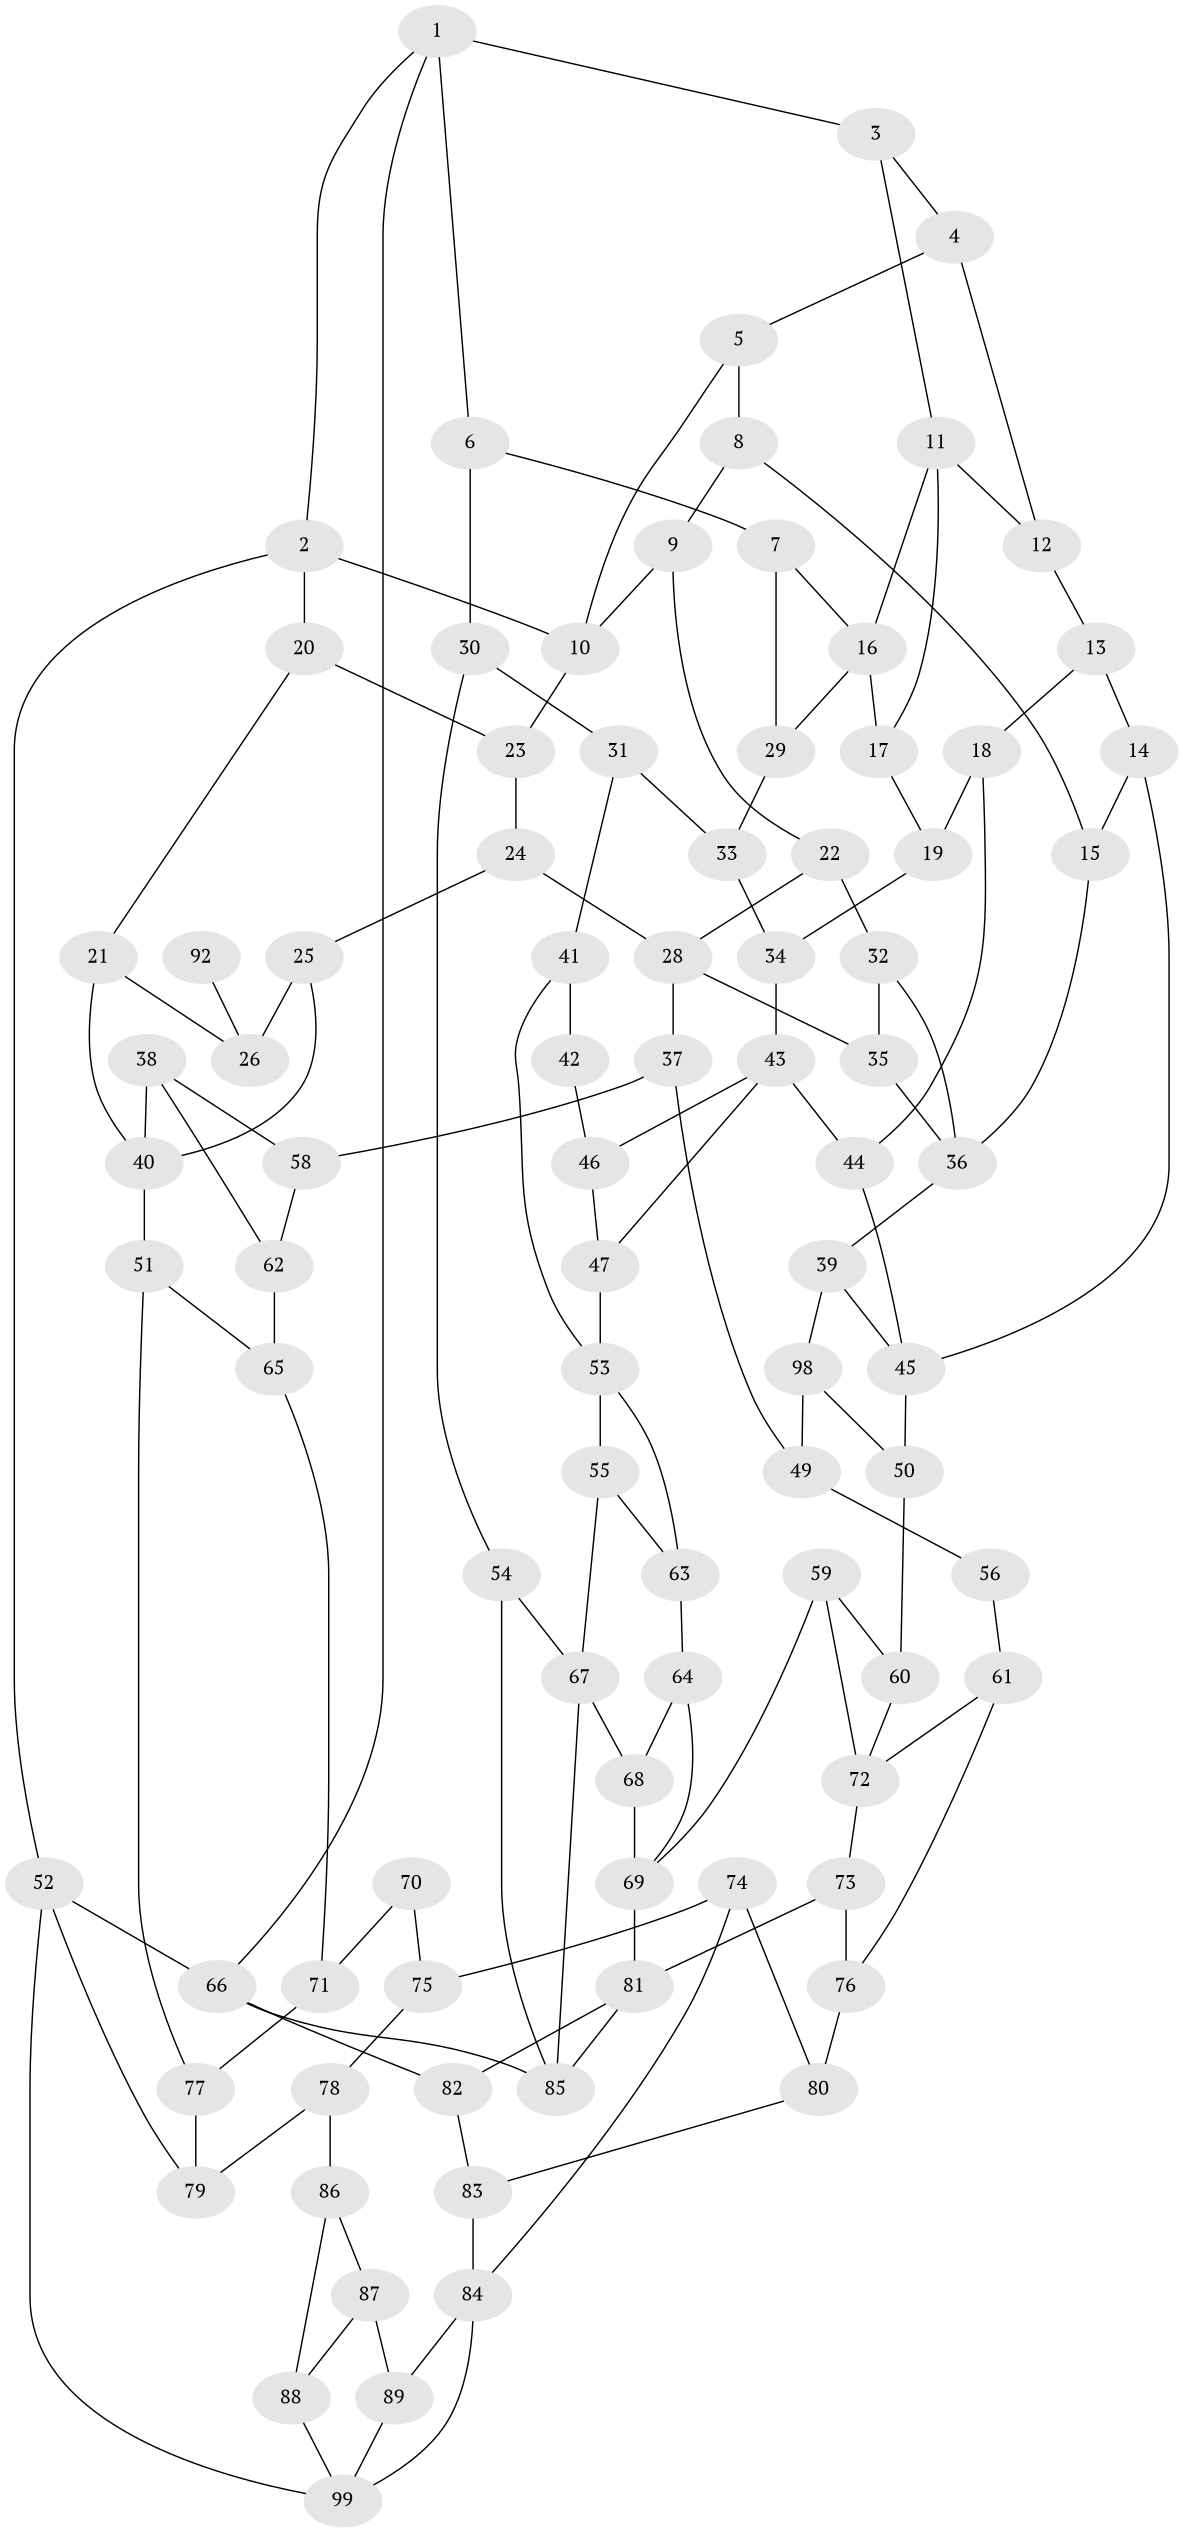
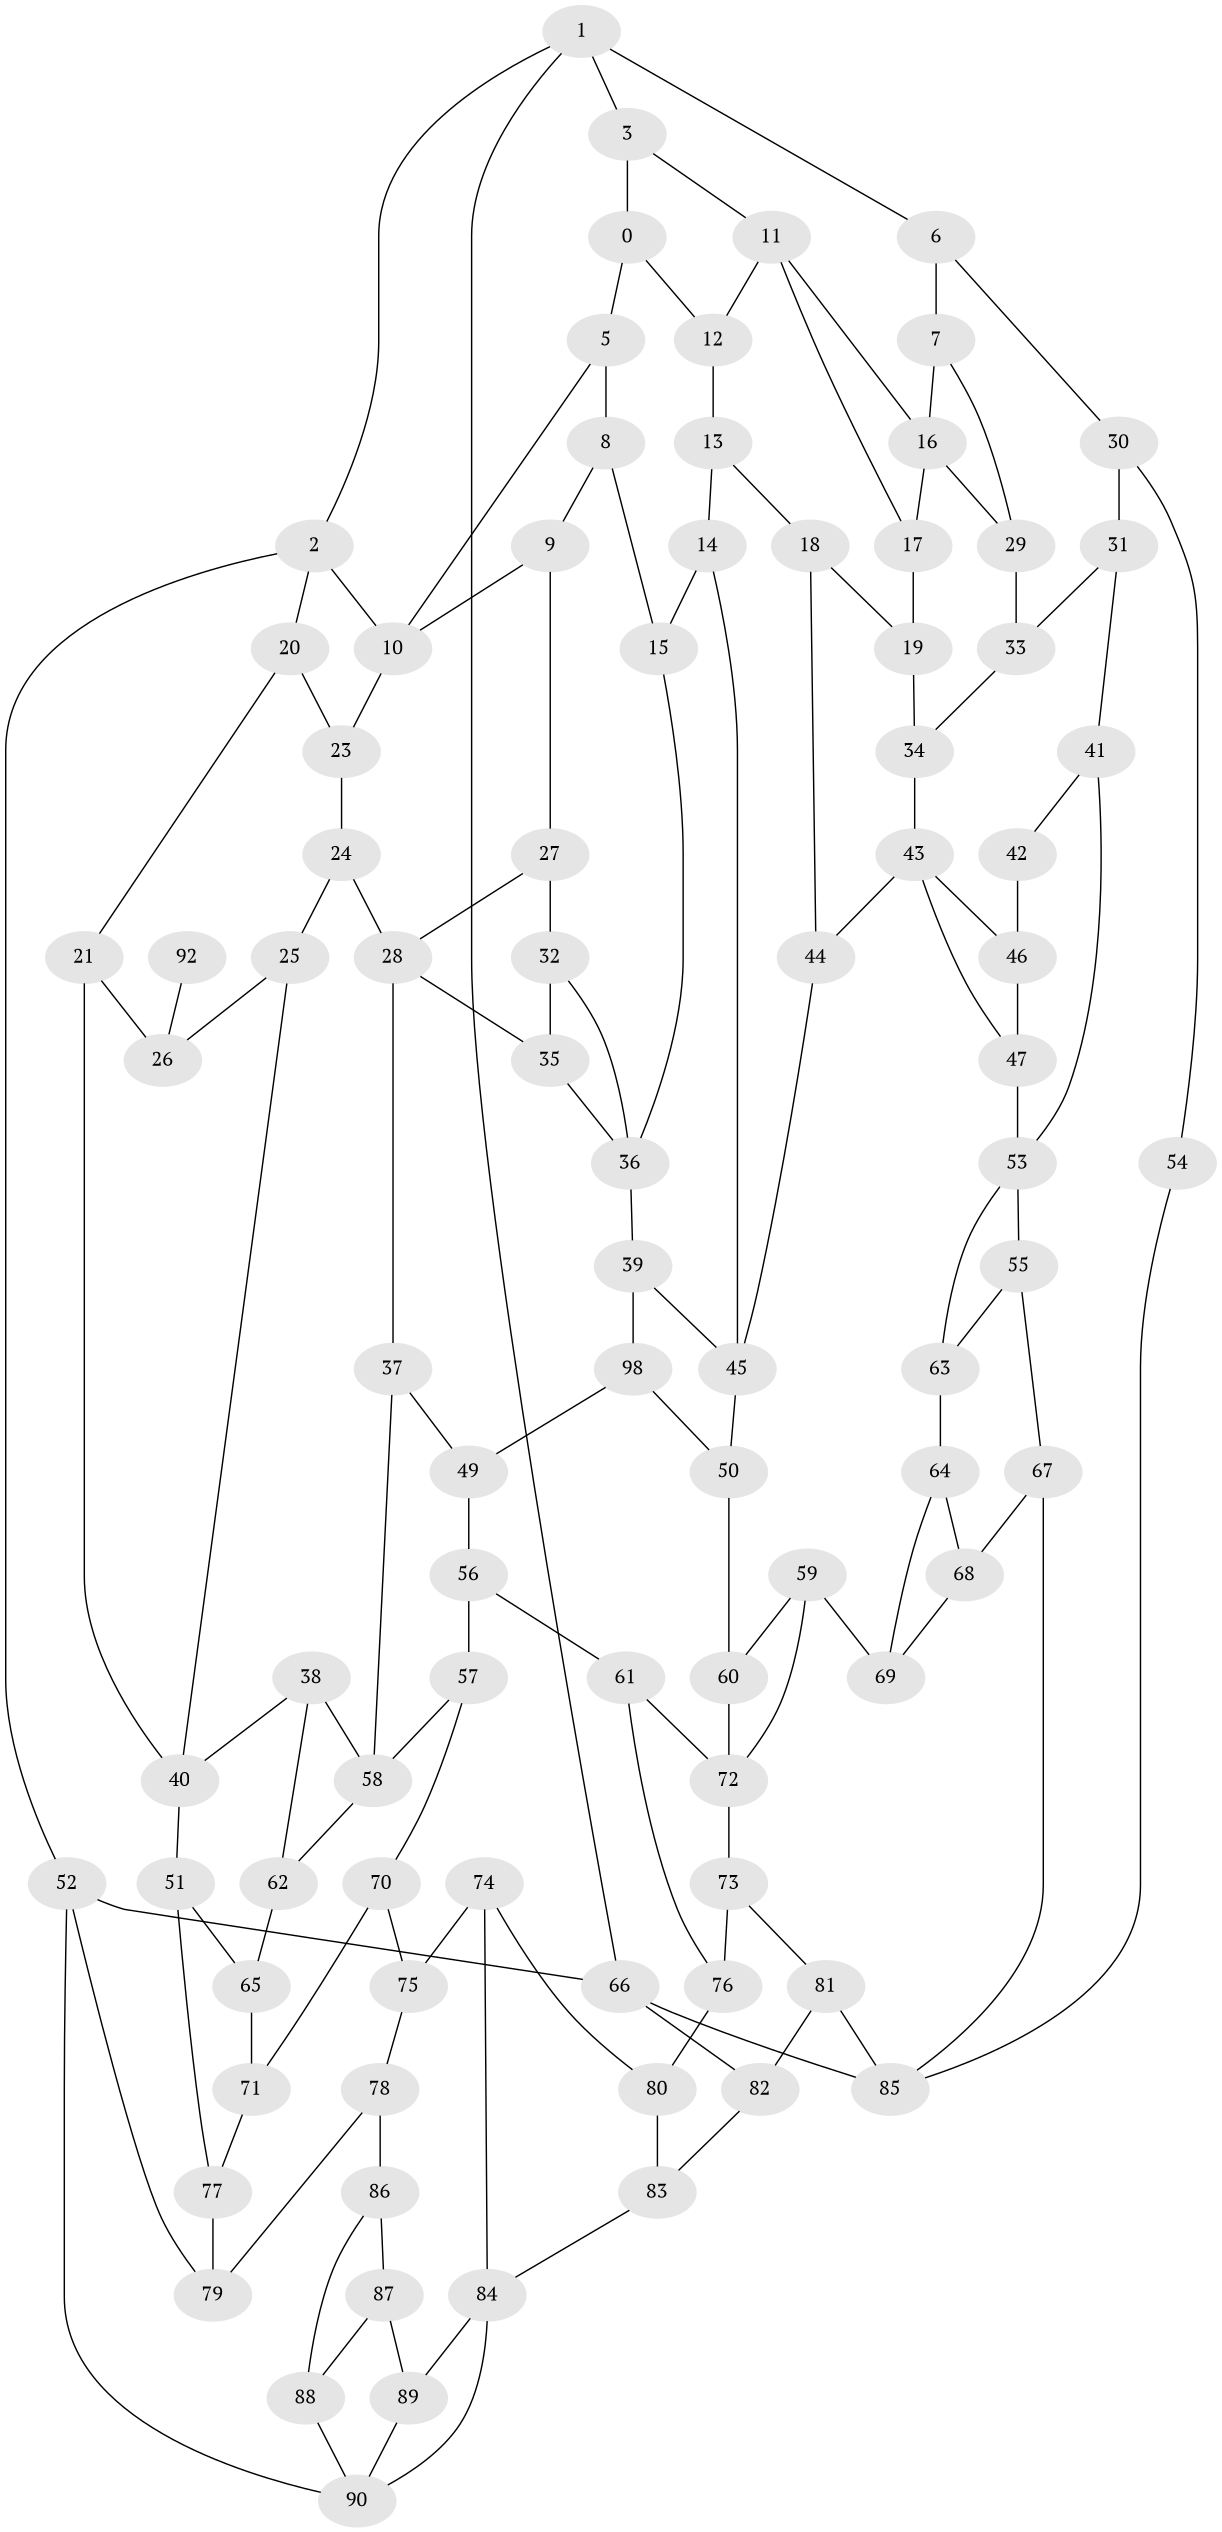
  graph {
    fontname="PT Serif"
    node [color=gray90 fontname="PT Serif" style=filled]
    edge [fontname="PT Serif" weight=1.0]
    1
    2
    3
    6
    66
    10
    20
    52
-   4
+   4 [label=0]
    11
    7
    30
    85
    82
    23
    21
    79
-   90 [label=99]
+   90
    5
    12
    16
    17
    8
    13
    9
    15
    29
    31
    54
    33
-   27 [label=22]
+   27
    36
    28
    32
    24
    19
    14
    18
    45
    44
    50
    39
    34
    43
    26
    40
    51
    n48 [label=92]
    25
    35
    37
    41
    67
    42
    53
    46
    47
    49
    58
    n60 [label=98]
    56
    62
    38
    65
    77
    55
    63
    60
+   57
    61
    72
    71
    64
    68
    70
    76
    75
    59
    69
    81
    73
    80
    83
    78
    74
    84
    89
    86
    87
    88
    1 -- 2
    1 -- 3
    1 -- 6
    1 -- 66
    2 -- 10
    2 -- 20
    2 -- 52
    3 -- 4
    3 -- 11
    6 -- 7
    6 -- 30
    66 -- 85
    66 -- 82
    10 -- 23
    20 -- 23
    20 -- 21
    52 -- 66
    52 -- 79
    52 -- 90
    4 -- 5
    4 -- 12
    11 -- 12
    11 -- 16
    11 -- 17
    7 -- 16
    7 -- 29
    30 -- 31
    30 -- 54
    82 -- 83
    23 -- 24
    21 -- 26
    21 -- 40
    5 -- 10
    5 -- 8
    12 -- 13
    16 -- 17
    16 -- 29
    17 -- 19
    8 -- 9
    8 -- 15
    13 -- 14
    13 -- 18
    9 -- 10
    9 -- 27
    15 -- 36
    29 -- 33 [weight=2.0]
    31 -- 33
    31 -- 41
    54 -- 85
-   54 -- 67
    33 -- 34
    27 -- 28
    27 -- 32 [weight=2.0]
    36 -- 39
    28 -- 35
    28 -- 37
    32 -- 36
    32 -- 35
    24 -- 28
    24 -- 25
    19 -- 34
    14 -- 15
    14 -- 45
    18 -- 19
    18 -- 44
    45 -- 50
    44 -- 45
    50 -- 60
    39 -- 45
    39 -- n60
    34 -- 43
    43 -- 44
    43 -- 46
    43 -- 47
    40 -- 51
    51 -- 65
    51 -- 77
    n48 -- 26 [weight=2.0]
    25 -- 26
    25 -- 40
    35 -- 36
    37 -- 49
    37 -- 58
    41 -- 42
    41 -- 53
    67 -- 85
    67 -- 68
    42 -- 46 [weight=2.0]
    53 -- 55
    53 -- 63
    46 -- 47
    47 -- 53
    49 -- 56
    58 -- 62
    n60 -- 50
    n60 -- 49
+   56 -- 57
    56 -- 61
    62 -- 65 [weight=2.0]
    38 -- 40
    38 -- 58
    38 -- 62
    65 -- 71
    77 -- 79 [weight=2.0]
    55 -- 67
    55 -- 63
    63 -- 64 [weight=2.0]
    60 -- 72
+   57 -- 58
+   57 -- 70
    61 -- 72
    61 -- 76
    72 -- 73
    71 -- 77
    64 -- 68
    64 -- 69
    68 -- 69
    70 -- 71
    70 -- 75
    76 -- 80 [weight=2.0]
    75 -- 78
    59 -- 60
    59 -- 72
    59 -- 69
-   69 -- 81
    81 -- 85
    81 -- 82
    73 -- 76
    73 -- 81
    80 -- 83
    83 -- 84
    78 -- 79
    78 -- 86 [weight=2.0]
    74 -- 75
    74 -- 80
    74 -- 84
    84 -- 90
    84 -- 89
    89 -- 90
    86 -- 87
    86 -- 88
    87 -- 89 [weight=2.0]
    87 -- 88
    88 -- 90
  }
